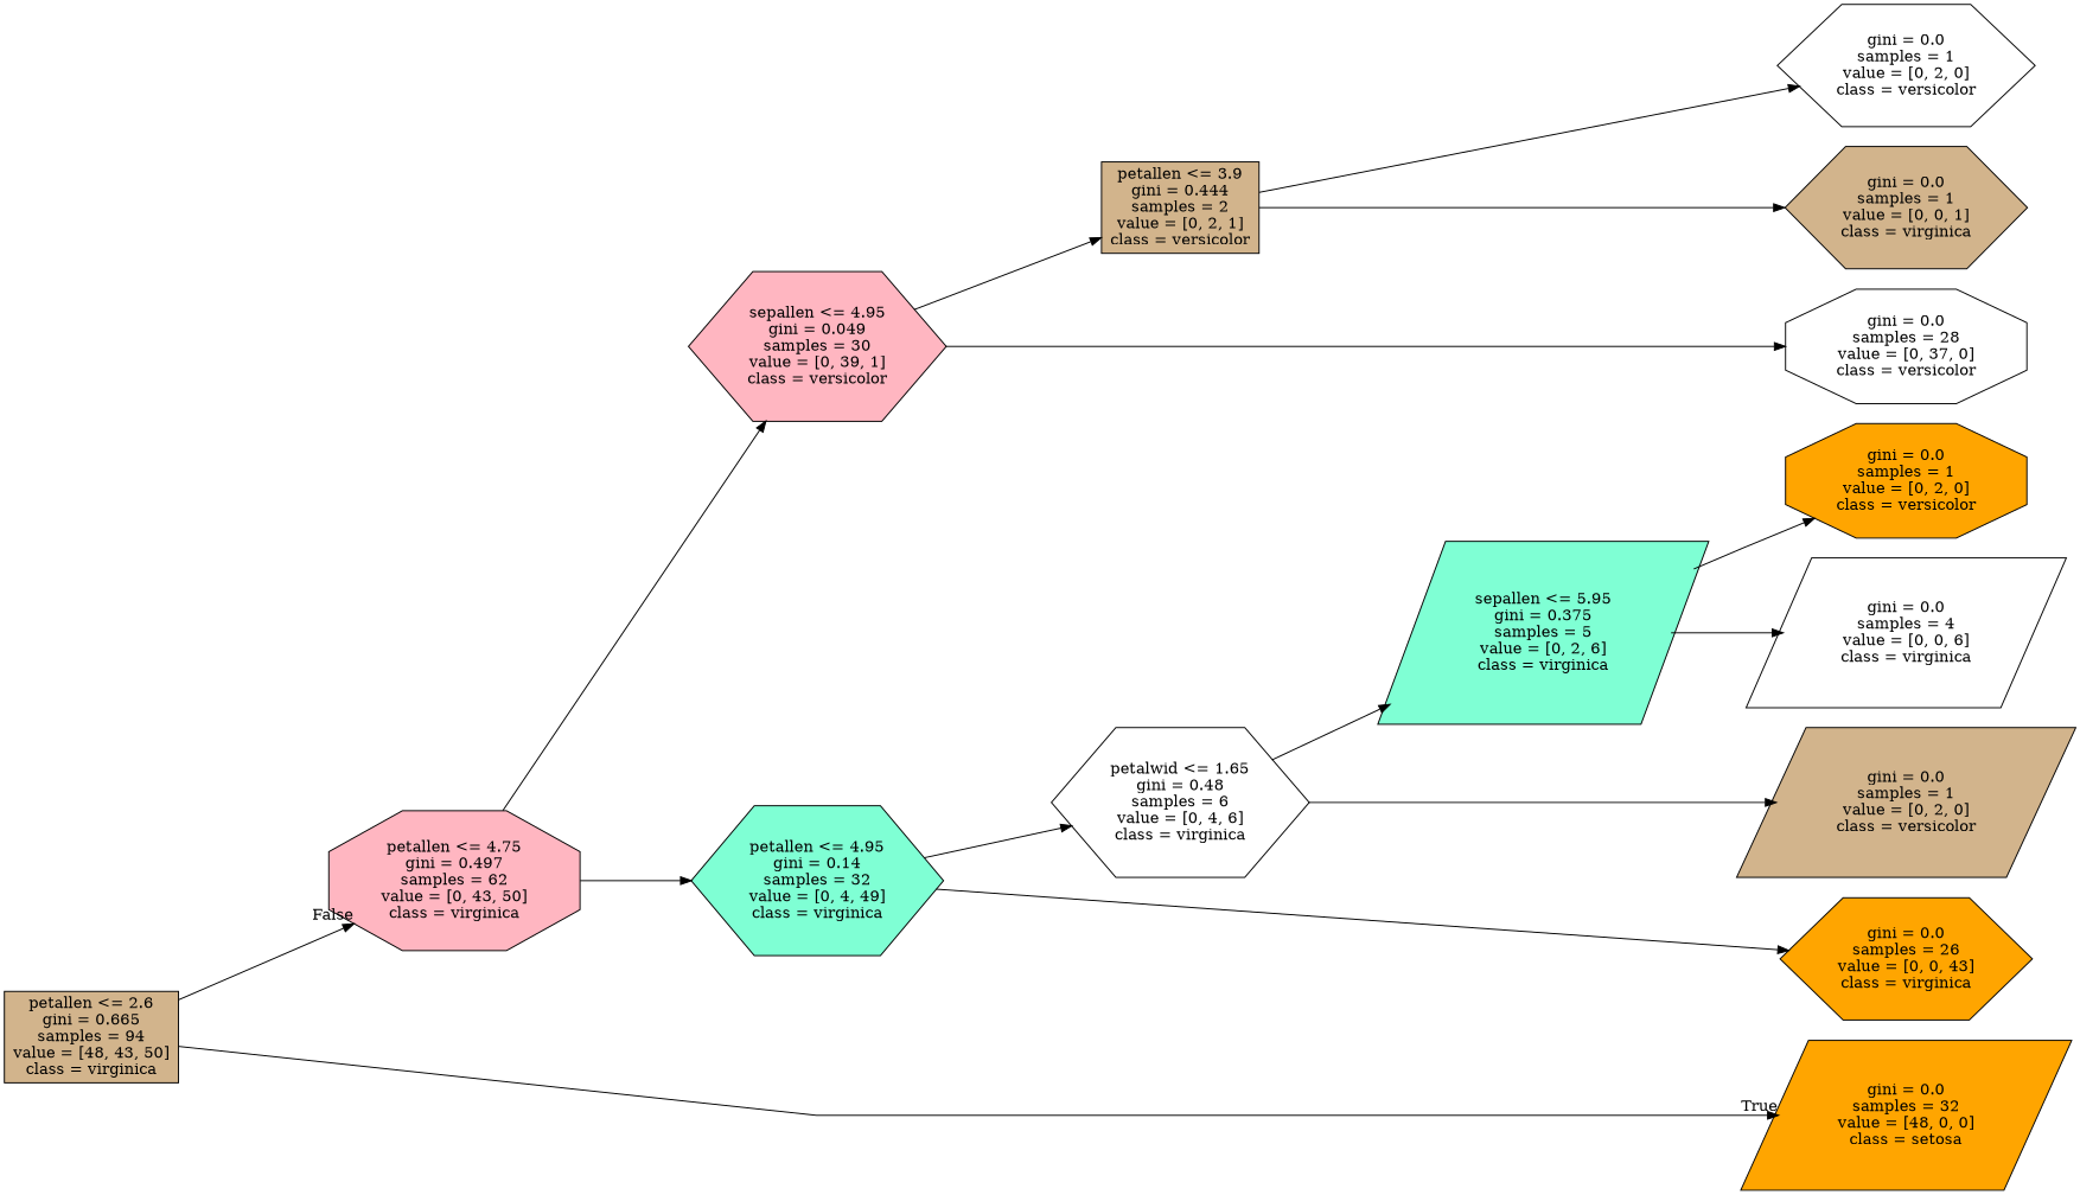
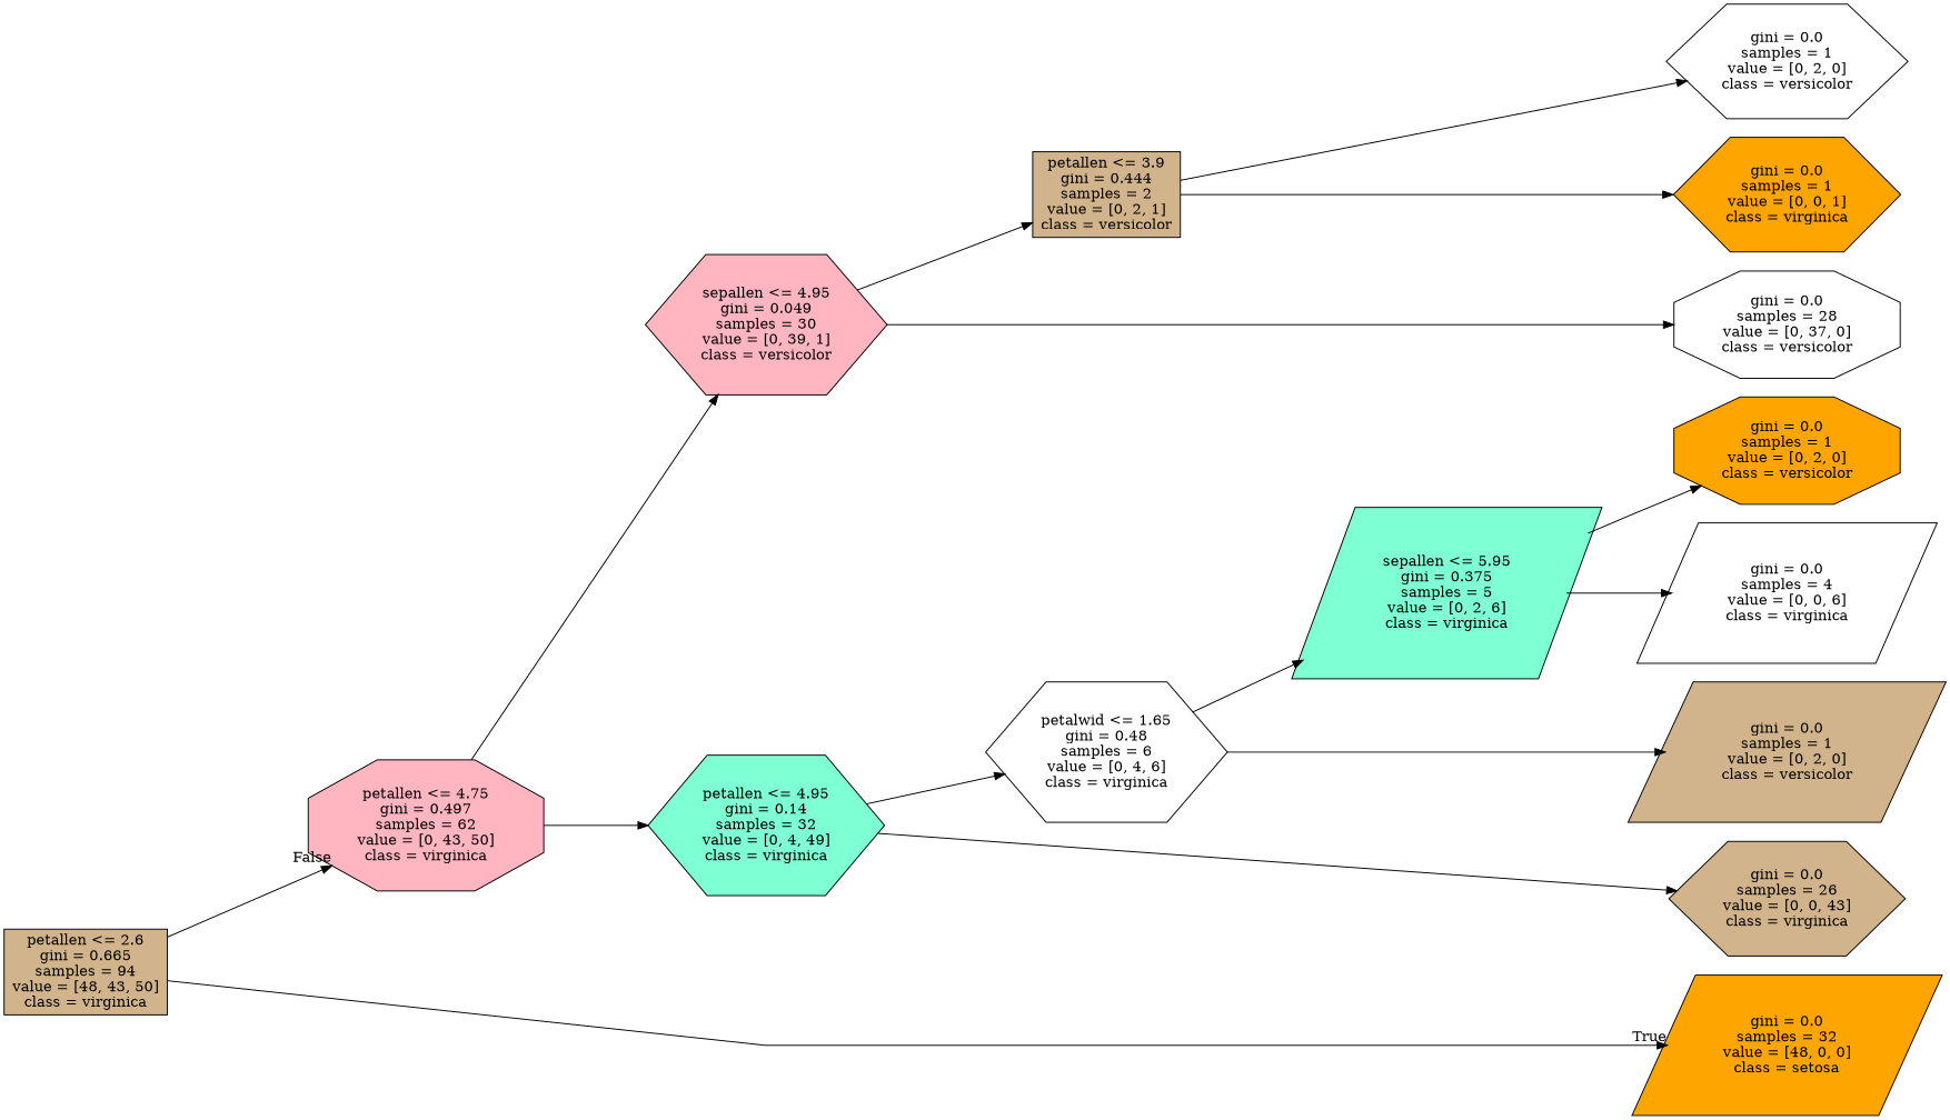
  digraph {
    rankdir=LR
    ranksep=equally
    splines=polyline
    node [color=black fillcolor=tan shape=hexagon style=filled]
    n1 [label="petallen <= 2.6\ngini = 0.665\nsamples = 94\nvalue = [48, 43, 50]\nclass = virginica" shape=box]
    n2 [fillcolor=lightpink label="petallen <= 4.75\ngini = 0.497\nsamples = 62\nvalue = [0, 43, 50]\nclass = virginica" shape=octagon]
    n3 [fillcolor=lightpink label="sepallen <= 4.95\ngini = 0.049\nsamples = 30\nvalue = [0, 39, 1]\nclass = versicolor"]
    n4 [fillcolor=aquamarine label="petallen <= 4.95\ngini = 0.14\nsamples = 32\nvalue = [0, 4, 49]\nclass = virginica"]
    n5 [label="petallen <= 3.9\ngini = 0.444\nsamples = 2\nvalue = [0, 2, 1]\nclass = versicolor" shape=box]
    n6 [fillcolor=white label="petalwid <= 1.65\ngini = 0.48\nsamples = 6\nvalue = [0, 4, 6]\nclass = virginica"]
    n7 [fillcolor=aquamarine label="sepallen <= 5.95\ngini = 0.375\nsamples = 5\nvalue = [0, 2, 6]\nclass = virginica" shape=parallelogram]
    n8 [fillcolor=orange label="gini = 0.0\nsamples = 32\nvalue = [48, 0, 0]\nclass = setosa" shape=parallelogram]
    n9 [fillcolor=white label="gini = 0.0\nsamples = 1\nvalue = [0, 2, 0]\nclass = versicolor"]
-   n10 [label="gini = 0.0\nsamples = 1\nvalue = [0, 0, 1]\nclass = virginica"]
+   n10 [fillcolor=orange label="gini = 0.0\nsamples = 1\nvalue = [0, 0, 1]\nclass = virginica"]
    n11 [fillcolor=white label="gini = 0.0\nsamples = 28\nvalue = [0, 37, 0]\nclass = versicolor" shape=octagon]
    n12 [label="gini = 0.0\nsamples = 1\nvalue = [0, 2, 0]\nclass = versicolor" shape=parallelogram]
    n13 [fillcolor=orange label="gini = 0.0\nsamples = 1\nvalue = [0, 2, 0]\nclass = versicolor" shape=octagon]
    n14 [fillcolor=white label="gini = 0.0\nsamples = 4\nvalue = [0, 0, 6]\nclass = virginica" shape=parallelogram]
-   n15 [fillcolor=orange label="gini = 0.0\nsamples = 26\nvalue = [0, 0, 43]\nclass = virginica"]
+   n15 [label="gini = 0.0\nsamples = 26\nvalue = [0, 0, 43]\nclass = virginica"]
    subgraph sub_1 {
      rank=same
      n1
    }
    subgraph sub_2 {
      rank=same
      n2
    }
    subgraph sub_3 {
      rank=same
      n3
      n4
    }
    subgraph sub_4 {
      rank=same
      n5
      n6
    }
    subgraph sub_5 {
      rank=same
      n7
    }
    subgraph sub_6 {
      rank=same
      n8
      n9
      n10
      n11
      n12
      n13
      n14
      n15
    }
    n1 -> n2 [headlabel=False labelangle=-45 labeldistance=2.5]
    n1 -> n8 [headlabel=True labelangle=45 labeldistance=2.5]
    n2 -> n3
    n2 -> n4
    n3 -> n5
    n3 -> n11
    n4 -> n6
    n4 -> n15
    n5 -> n9
    n5 -> n10
    n6 -> n7
    n6 -> n12
    n7 -> n13
    n7 -> n14
  }
